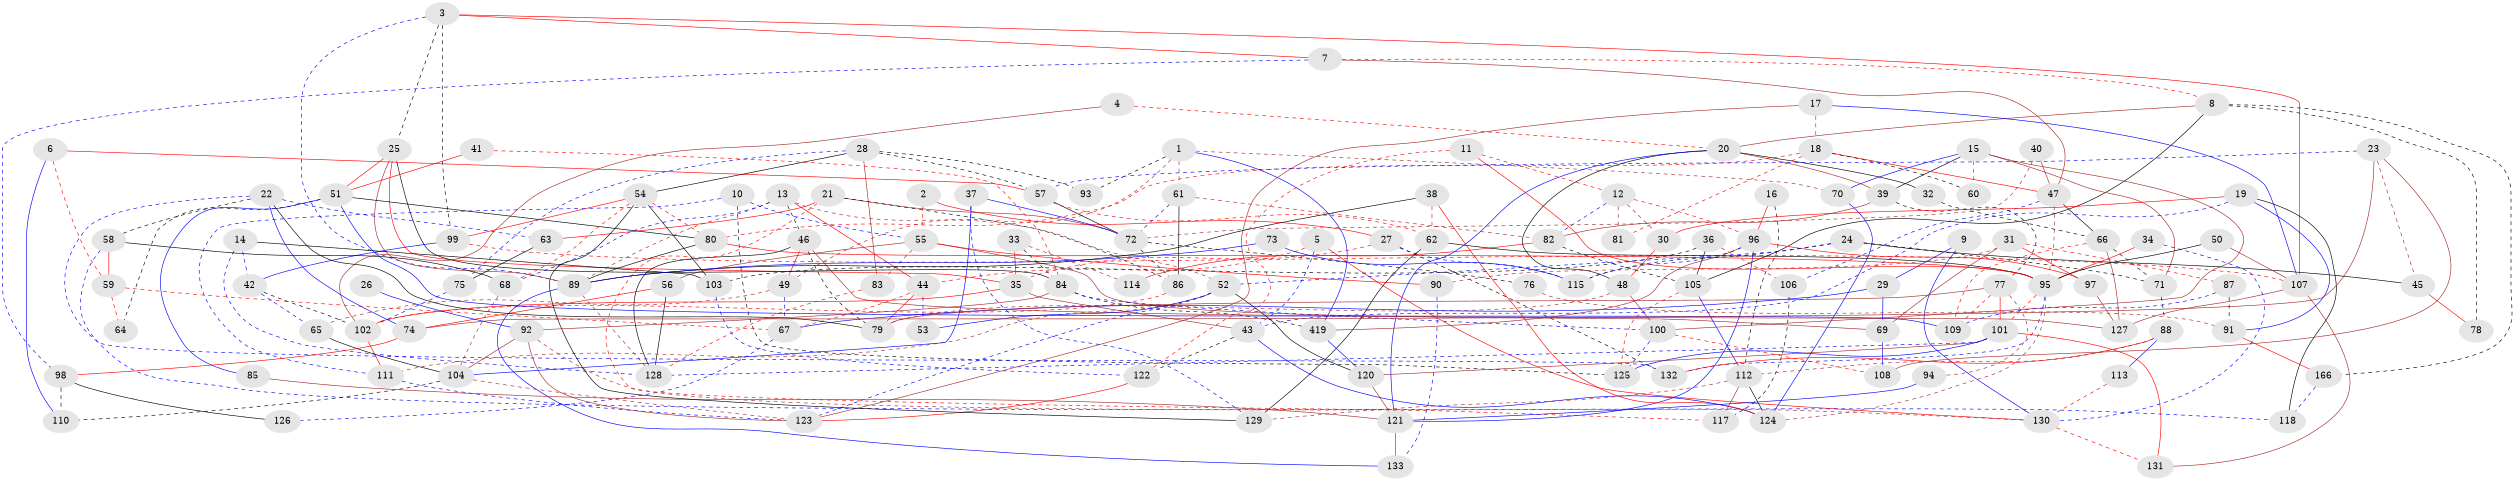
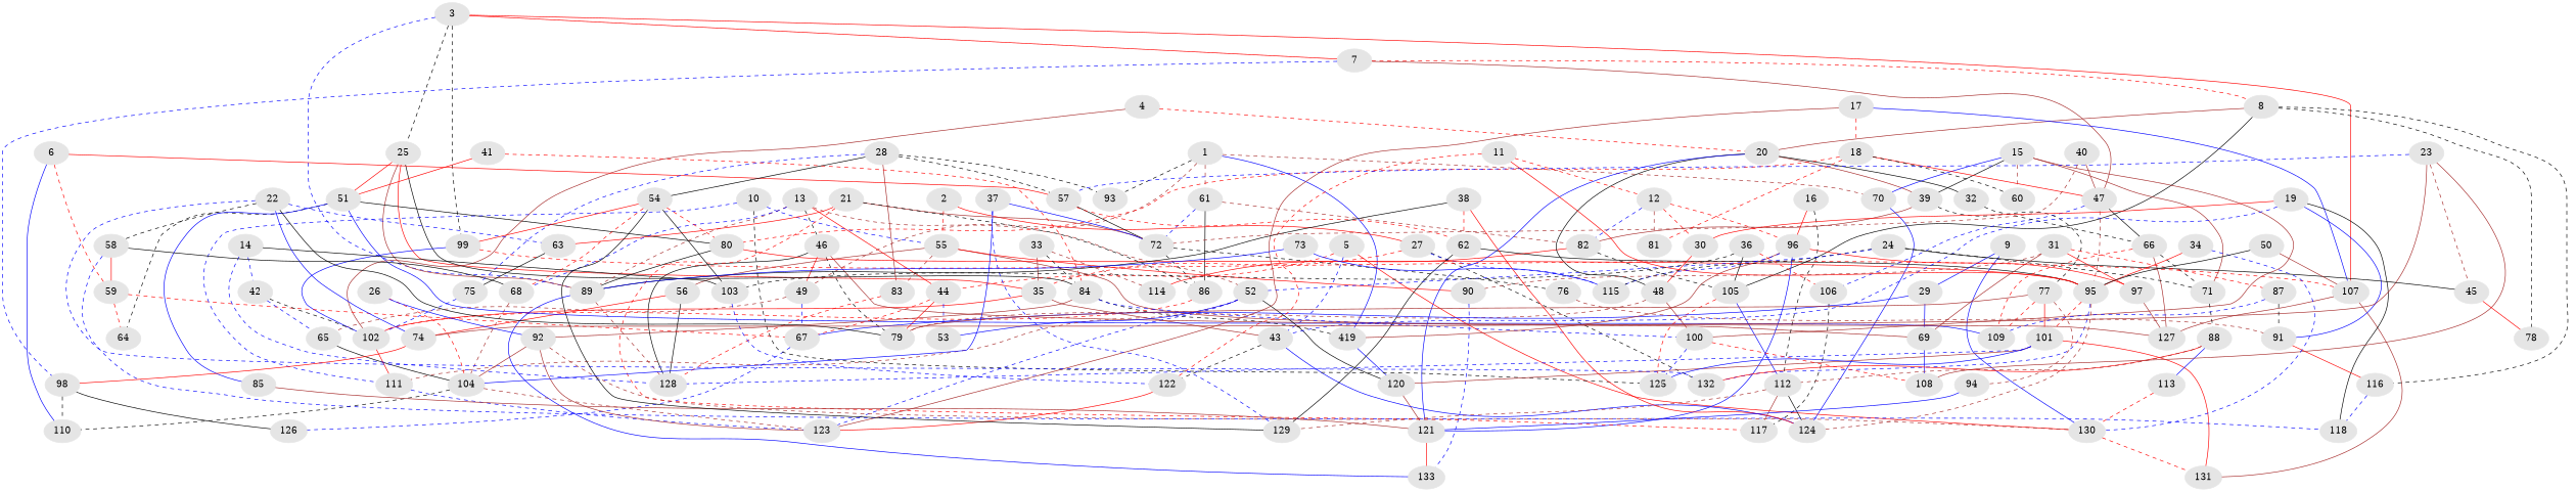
  graph {
    node [color=gray90 style=filled]
    edge [color=red style=dashed]
    1
    49
    61
    70
    93
    n6 [label=419]
    67
    65
    82
    72
    86
    124
    120
    2
    27
    55
    132
    115
    35
    83
    69
    90
    56
    3
    7
    25
    89
    99
    107
    8
    47
    98
    51
    84
    128
    133
    102
    127
    131
    4
    20
    39
    32
    48
    121
    111
    5
    43
    44
    130
    122
    79
    53
    6
    57
    59
    110
    62
    64
    78
    105
-   116 [label=166]
+   116
    95
    66
    106
    126
    125
    112
    118
    9
    29
    10
    123
    11
    12
    30
    81
    96
    101
    114
    97
    13
    46
    52
    68
    104
    14
    42
    103
    15
    60
    71
    100
    77
    88
    108
    16
    117
    129
    17
    18
    80
    19
    91
    21
    63
    75
    76
    22
    58
    74
    23
    45
    24
    85
    109
    92
    26
    28
    54
    31
    87
    33
    34
    36
    37
    38
    94
    40
    41
    50
    113
    73
    1 -- 49 [color=brown]
    1 -- 61 [color=brown]
    1 -- 70 [color=brown]
    1 -- 93 [color=black]
    1 -- n6 [color=blue style=solid]
    49 -- 67 [color=blue]
    49 -- 65 [color=brown]
    61 -- 82 [color=brown]
    61 -- 72 [color=blue]
    61 -- 86 [color=black style=solid]
    70 -- 124 [color=blue style=solid]
    n6 -- 120 [color=blue style=solid]
    67 -- 126 [color=blue]
    65 -- 104 [color=black style=solid]
    82 -- 105 [color=black]
    82 -- 114 [style=solid]
    72 -- 86 [color=black]
    72 -- 76 [color=black]
    86 -- 102
    120 -- 121 [color=brown style=solid]
    2 -- 27 [style=solid]
    2 -- 55
    27 -- 132 [color=black]
    27 -- 115 [color=blue]
    27 -- 35
    55 -- 83 [color=brown]
    55 -- 69 [color=brown style=solid]
    55 -- 90 [style=solid]
    55 -- 56 [color=brown style=solid]
    35 -- 102 [style=solid]
    35 -- 43 [color=brown style=solid]
    83 -- 128
    69 -- 108 [color=blue style=solid]
    90 -- 133 [color=blue]
    56 -- 128 [color=black style=solid]
    56 -- 74 [style=solid]
    3 -- 7 [style=solid]
    3 -- 25 [color=black]
    3 -- 89 [color=blue]
    3 -- 99 [color=black]
    3 -- 107 [style=solid]
    7 -- 8
    7 -- 47 [color=brown style=solid]
    7 -- 98 [color=blue]
    25 -- 35 [style=solid]
    25 -- 89 [color=brown style=solid]
    25 -- 51 [style=solid]
    25 -- 84 [color=black style=solid]
    89 -- 128 [color=brown]
    89 -- 133 [color=blue style=solid]
    99 -- 107
-   99 -- 42 [color=blue style=solid]
+   99 -- 102 [color=blue style=solid]
    107 -- 127 [color=brown style=solid]
    107 -- 131 [color=brown style=solid]
    8 -- 20 [color=brown style=solid]
    8 -- 78 [color=black]
    8 -- 105 [color=black style=solid]
    8 -- 116 [color=black]
    47 -- 95 [color=brown]
    47 -- 66 [color=black style=solid]
    47 -- 106 [color=blue]
    98 -- 110 [color=black]
    98 -- 126 [color=black style=solid]
    51 -- 64 [color=black]
    51 -- 80 [color=black style=solid]
    51 -- 85 [color=blue style=solid]
    51 -- 109 [color=blue style=solid]
    84 -- n6 [color=black]
    84 -- 100 [color=blue]
    84 -- 92 [color=brown style=solid]
    102 -- 111 [style=solid]
    4 -- 102 [color=brown style=solid]
    4 -- 20
    20 -- 39 [color=brown style=solid]
    20 -- 32 [color=black style=solid]
    20 -- 48 [color=black style=solid]
    20 -- 121 [color=blue style=solid]
    39 -- 82 [color=brown style=solid]
    39 -- 77 [color=black]
    32 -- 66 [color=black]
    48 -- 79 [color=brown]
    48 -- 100 [color=brown style=solid]
    121 -- 133 [style=solid]
    111 -- 123 [color=blue]
    5 -- 43 [color=blue]
    5 -- 44
    5 -- 130 [style=solid]
    43 -- 124 [color=blue style=solid]
    43 -- 122 [color=black]
    44 -- 67
    44 -- 79 [style=solid]
    44 -- 53 [color=blue]
    130 -- 131
    122 -- 123 [style=solid]
    6 -- 57 [style=solid]
    6 -- 59
    6 -- 110 [color=blue style=solid]
    57 -- 72 [color=black style=solid]
    57 -- 62
    59 -- 67
    59 -- 64
    62 -- 95 [color=black style=solid]
    62 -- 129 [color=black style=solid]
    105 -- 125
    105 -- 112 [color=blue style=solid]
    116 -- 118 [color=blue]
    95 -- 124 [color=brown]
    95 -- 132 [color=blue]
    95 -- 101
    66 -- 127 [color=brown style=solid]
    66 -- 71 [color=black]
    66 -- 109
    106 -- 117 [color=black]
    112 -- 124 [color=black style=solid]
    112 -- 117 [color=brown style=solid]
    112 -- 129 [color=brown]
    9 -- 130 [color=blue style=solid]
    9 -- 29 [color=blue style=solid]
    29 -- 67 [color=blue style=solid]
    29 -- 69 [color=blue style=solid]
    10 -- 55 [color=blue]
    10 -- 111 [color=blue]
    10 -- 125 [color=black]
    11 -- 122
    11 -- 95 [style=solid]
    11 -- 12
    12 -- 82 [color=blue]
    12 -- 30
    12 -- 81 [color=brown]
    12 -- 96
    30 -- 48 [style=solid]
    96 -- n6 [color=brown style=solid]
    96 -- 115 [color=blue]
    96 -- 121 [color=blue style=solid]
    96 -- 97 [style=solid]
    101 -- 120 [color=brown style=solid]
    101 -- 128 [color=blue]
    101 -- 131 [style=solid]
    101 -- 125 [color=blue style=solid]
    97 -- 127 [color=brown style=solid]
    13 -- 89 [color=brown]
    13 -- 44 [style=solid]
    13 -- 46 [color=black]
    13 -- 52 [color=brown]
    13 -- 68 [color=blue]
    46 -- 49 [style=solid]
    46 -- 128 [color=black style=solid]
    46 -- 127 [color=brown style=solid]
    46 -- 79 [color=black]
    52 -- 120 [color=black style=solid]
    52 -- 111 [color=brown]
    52 -- 53 [color=blue style=solid]
    52 -- 123 [color=blue]
    68 -- 104 [color=brown]
    104 -- 110 [color=black]
    104 -- 123 [color=brown]
    14 -- 128 [color=blue]
    14 -- 42 [color=blue]
    14 -- 103 [color=black style=solid]
    42 -- 65 [color=blue]
    42 -- 102 [color=black]
    103 -- 122 [color=blue]
    15 -- 70 [color=blue style=solid]
    15 -- 39 [color=black style=solid]
    15 -- 60 [color=brown]
    15 -- 71 [color=brown style=solid]
    15 -- 100 [color=brown style=solid]
    71 -- 88 [color=black]
    100 -- 125 [color=blue]
    100 -- 108
    77 -- 79 [color=brown style=solid]
    77 -- 101 [style=solid]
    77 -- 109
    77 -- 94 [color=brown]
    88 -- 132 [style=solid]
    88 -- 112 [color=brown]
    88 -- 113 [color=blue style=solid]
    16 -- 112 [color=black]
    16 -- 96 [style=solid]
    17 -- 107 [color=blue style=solid]
    17 -- 123 [color=brown style=solid]
    17 -- 18
    18 -- 47 [style=solid]
    18 -- 81
    18 -- 60 [color=black]
    18 -- 80
    80 -- 89 [color=black style=solid]
    80 -- 95 [style=solid]
    19 -- 43 [color=blue]
    19 -- 118 [color=black style=solid]
    19 -- 30 [style=solid]
    19 -- 91 [color=blue style=solid]
    91 -- 116 [style=solid]
    21 -- 72 [color=brown style=solid]
    21 -- 86 [color=black]
    21 -- 117
    21 -- 63 [style=solid]
    63 -- 75 [color=black style=solid]
    75 -- 102 [color=blue]
    76 -- 91 [color=brown]
    22 -- 132 [color=blue]
    22 -- 79 [color=black style=solid]
    22 -- 63 [color=blue]
    22 -- 58 [color=black]
    22 -- 74 [color=blue style=solid]
    58 -- 59 [style=solid]
    58 -- 118 [color=blue]
    58 -- 68 [color=black style=solid]
    74 -- 98 [style=solid]
    23 -- 57 [color=blue]
    23 -- 108 [color=brown style=solid]
    23 -- 74 [color=brown style=solid]
    23 -- 45 [color=brown]
    45 -- 78 [style=solid]
    24 -- 115 [color=black]
    24 -- 52 [color=blue]
    24 -- 71 [color=black]
    24 -- 45 [color=black style=solid]
    85 -- 121 [color=brown style=solid]
    92 -- 130 [color=brown]
    92 -- 123 [color=brown style=solid]
    92 -- 104 [color=brown style=solid]
+   26 -- 104
    26 -- 92 [color=blue style=solid]
    28 -- 93 [color=black]
    28 -- 83 [color=brown style=solid]
    28 -- 57 [color=black]
    28 -- 75 [color=blue]
    28 -- 54 [color=black style=solid]
    54 -- 99 [style=solid]
    54 -- 68
    54 -- 103 [color=black style=solid]
    54 -- 129 [color=black style=solid]
    54 -- 80
    31 -- 69 [color=brown style=solid]
    31 -- 90 [color=brown]
    31 -- 97 [style=solid]
    31 -- 87
    87 -- 91 [color=black]
    87 -- 109 [color=blue]
    33 -- 35 [color=brown style=solid]
    33 -- 84 [color=black]
    33 -- 114 [color=brown]
    34 -- 130 [color=blue]
    34 -- 95 [style=solid]
    36 -- 105 [color=black style=solid]
    36 -- 106
    36 -- 103 [color=black]
    37 -- 72 [color=blue style=solid]
    37 -- 104 [color=blue style=solid]
    37 -- 129 [color=blue]
    38 -- 124 [style=solid]
    38 -- 89 [color=black style=solid]
    38 -- 62
    94 -- 121 [color=blue style=solid]
    40 -- 72 [color=brown]
    40 -- 47 [color=brown style=solid]
    41 -- 51 [style=solid]
    41 -- 84
    50 -- 107 [color=brown style=solid]
    50 -- 95 [color=black style=solid]
    113 -- 130
    73 -- 115 [color=blue style=solid]
    73 -- 89 [color=blue style=solid]
  }
